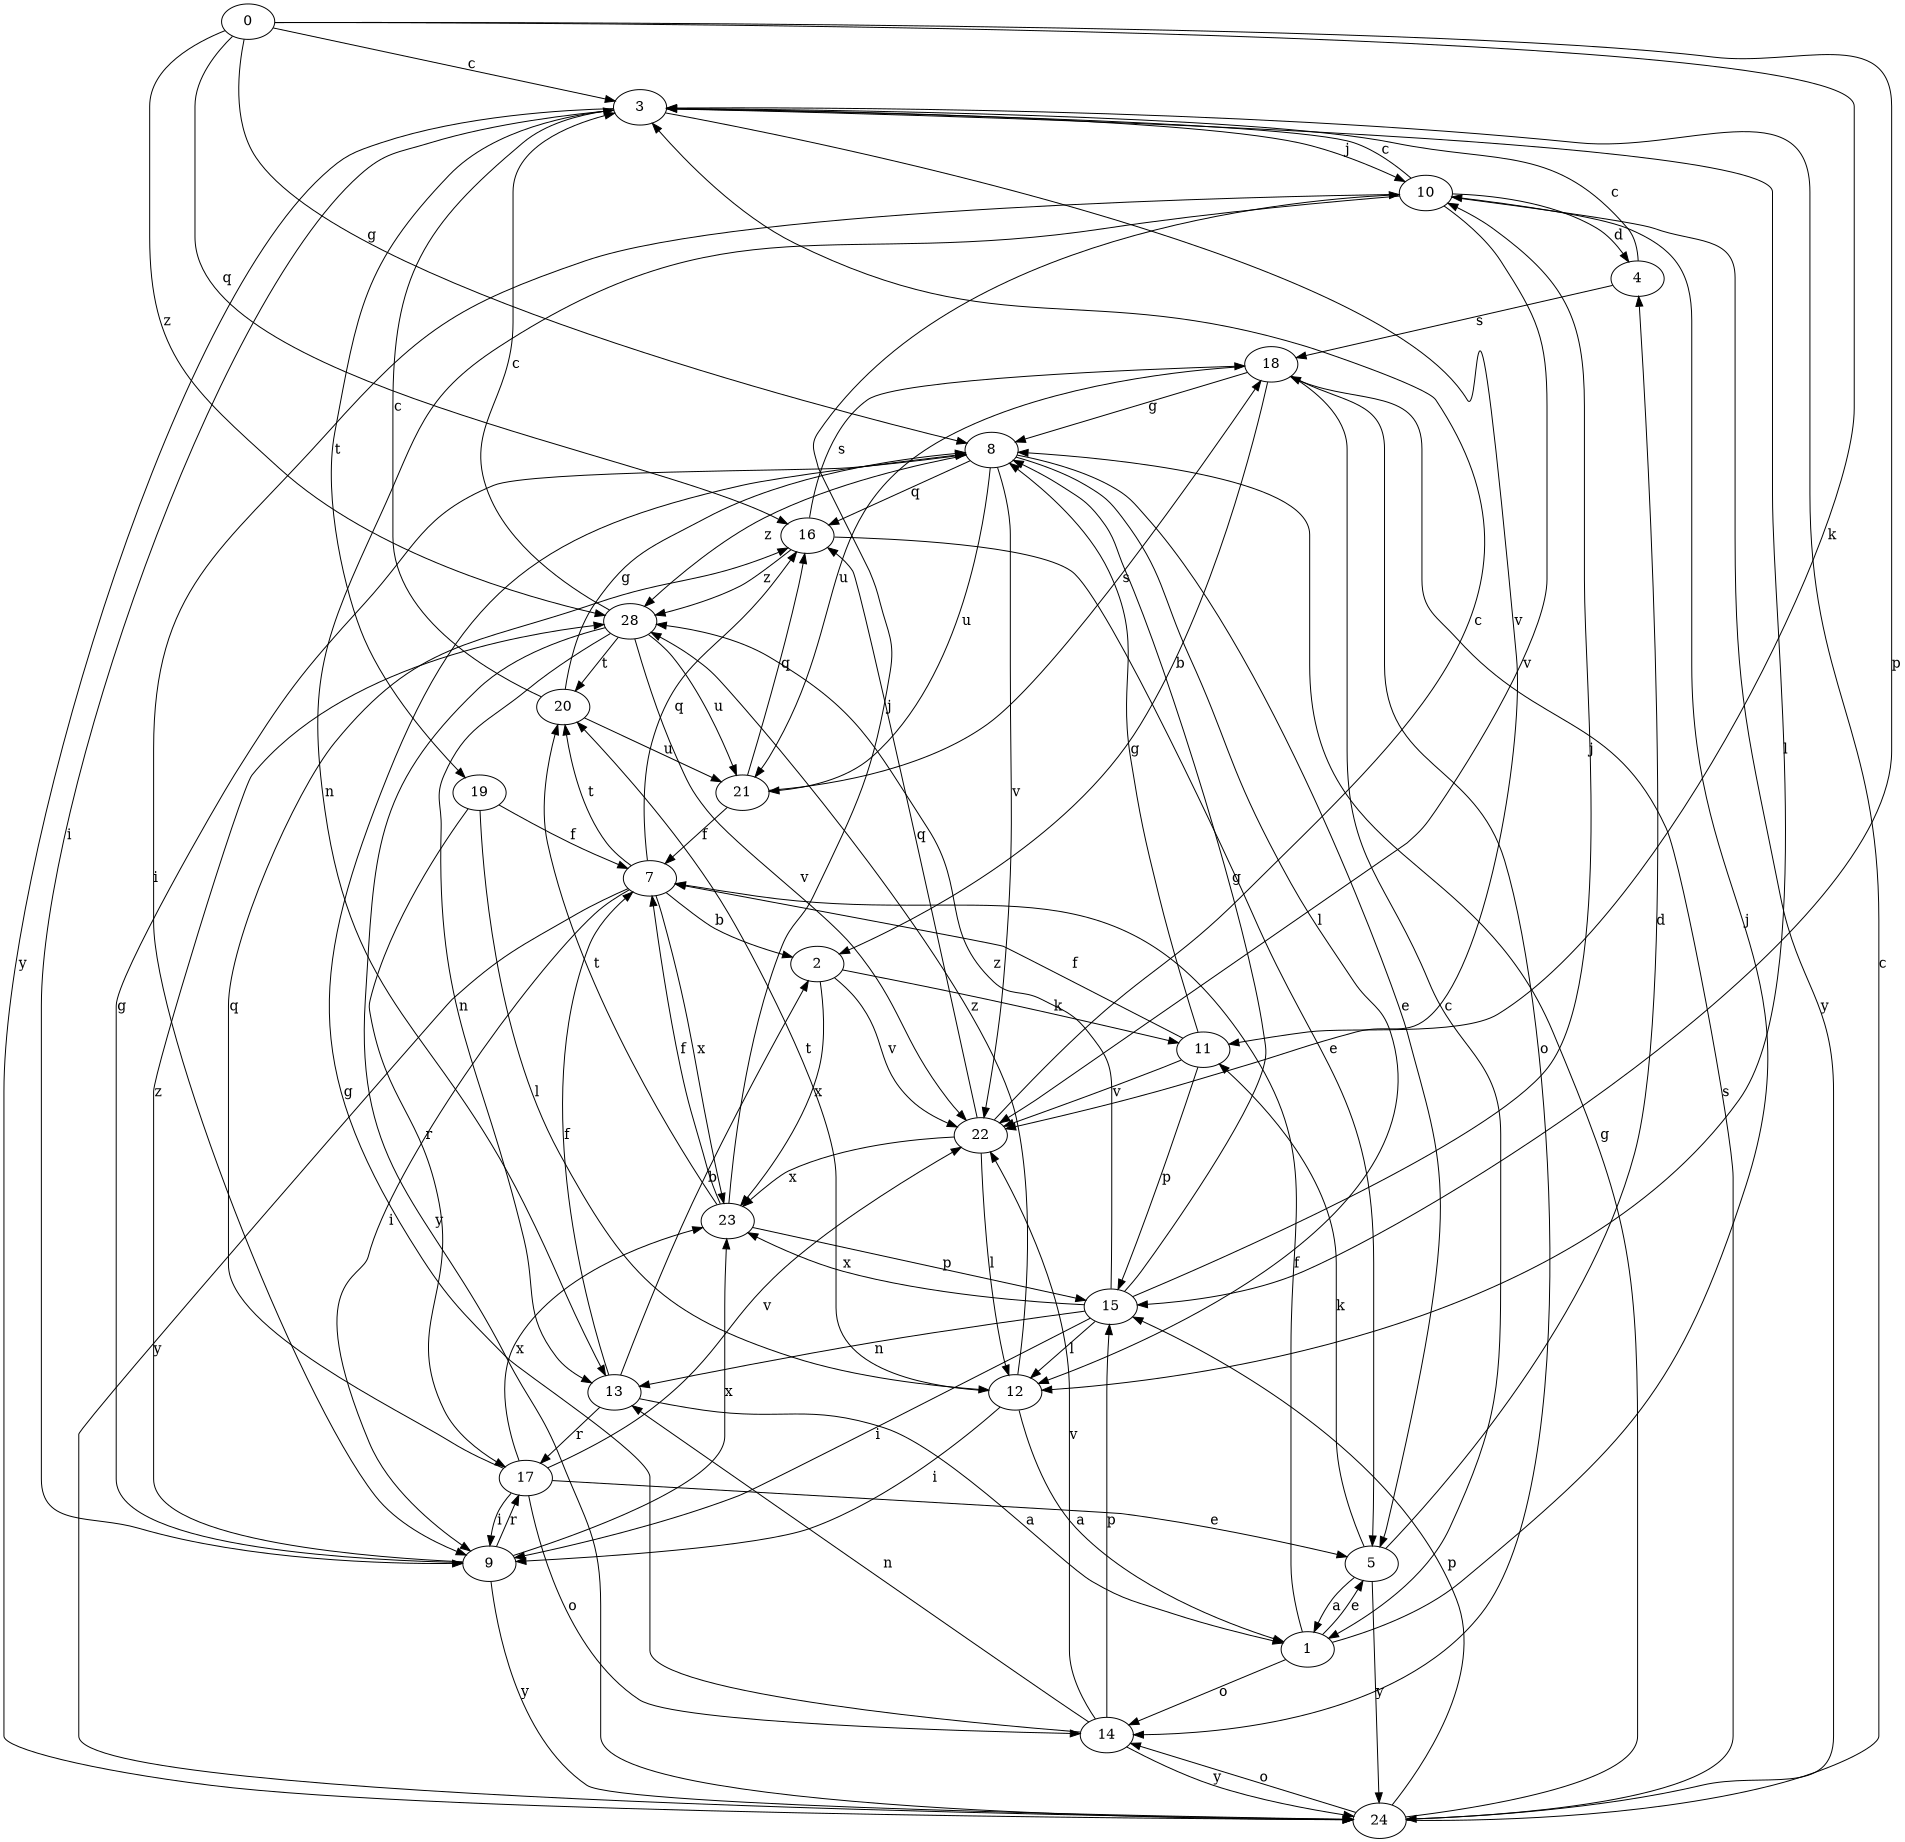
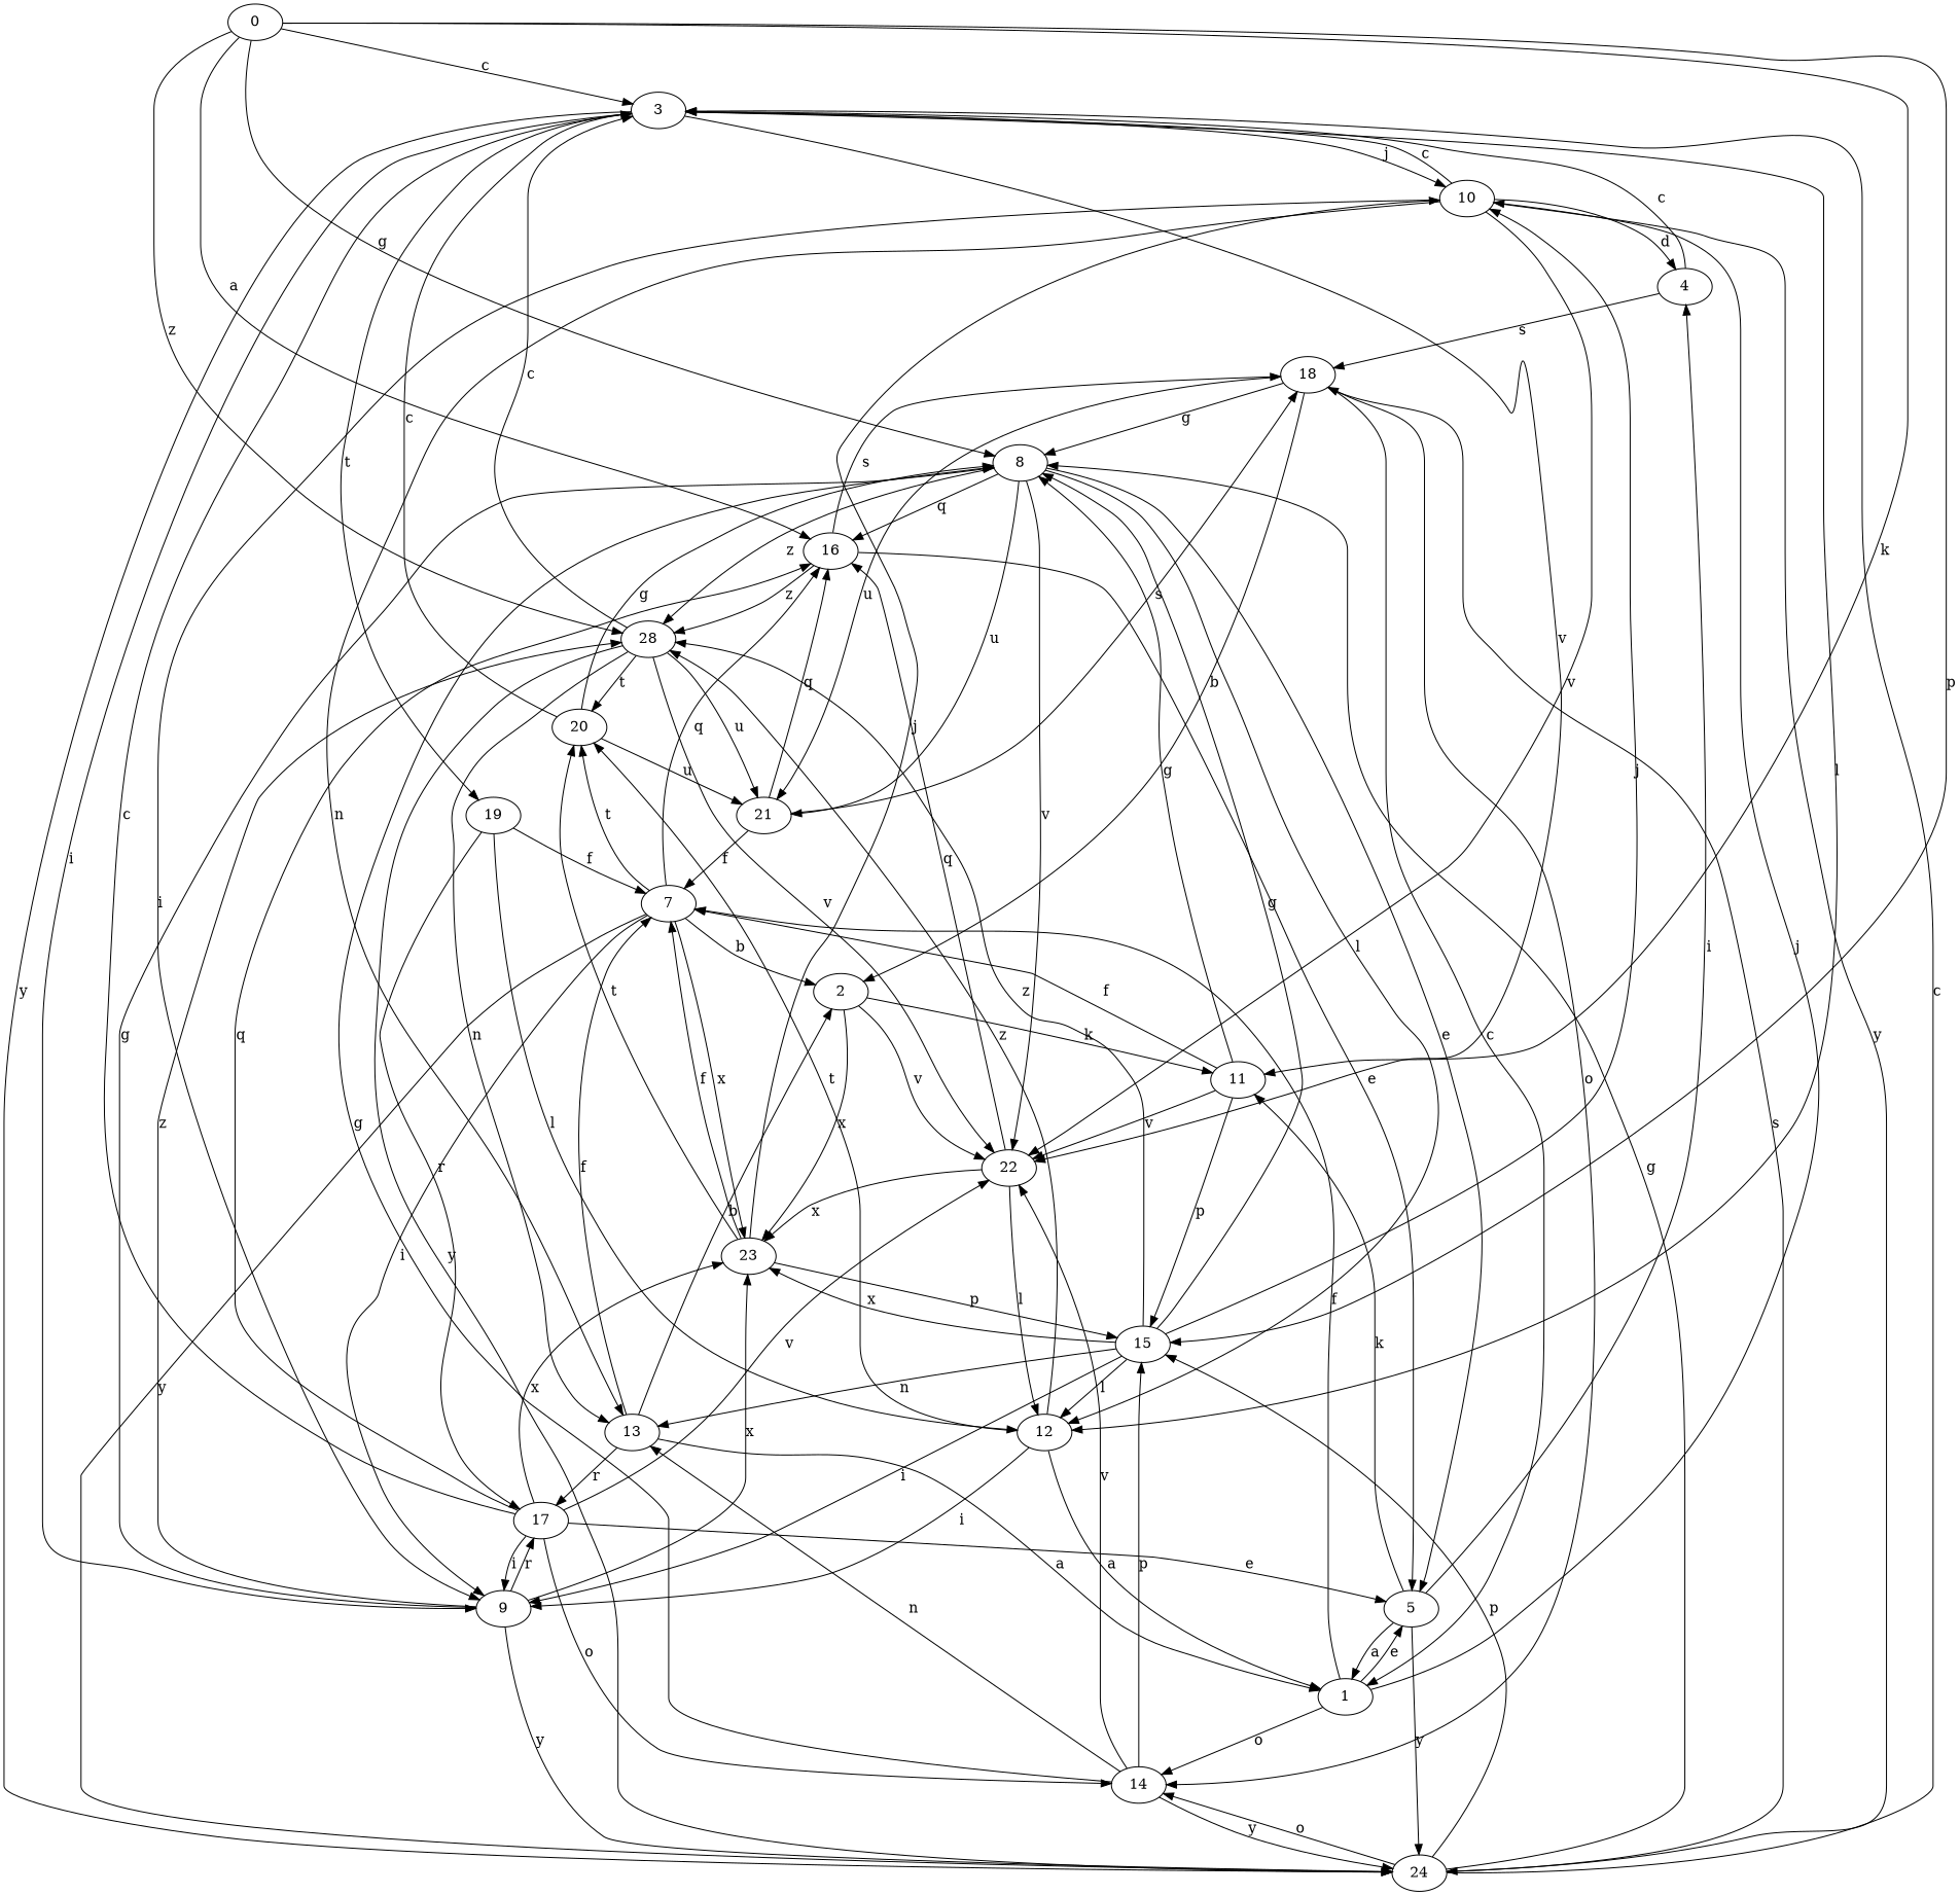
  strict digraph {
    0
    3
    8
    11
    15
    16
    28
    10
    22
    9
    12
    19
    24
    5
    21
    7
    23
    13
    18
    20
    1
    14
    4
    2
    17
    0 -> 3 [label=c]
    0 -> 8 [label=g]
    0 -> 11 [label=k]
    0 -> 15 [label=p]
-   0 -> 16 [label=q]
+   0 -> 16 [label=a]
    0 -> 28 [label=z]
    3 -> 10 [label=j]
    3 -> 22 [label=v]
    3 -> 9 [label=i]
    3 -> 12 [label=l]
    3 -> 19 [label=t]
    3 -> 24 [label=y]
    8 -> 16 [label=q]
    8 -> 28 [label=z]
    8 -> 22 [label=v]
    8 -> 12 [label=l]
    8 -> 5 [label=e]
    8 -> 21 [label=u]
    11 -> 8 [label=g]
    11 -> 15 [label=p]
    11 -> 22 [label=v]
    11 -> 7 [label=f]
    15 -> 8 [label=g]
    15 -> 28 [label=z]
    15 -> 10 [label=j]
    15 -> 9 [label=i]
    15 -> 12 [label=l]
    15 -> 23 [label=x]
    15 -> 13 [label=n]
    16 -> 28 [label=z]
    16 -> 5 [label=e]
    16 -> 18 [label=s]
    28 -> 3 [label=c]
    28 -> 22 [label=v]
    28 -> 24 [label=y]
    28 -> 21 [label=u]
    28 -> 13 [label=n]
    28 -> 20 [label=t]
    10 -> 3 [label=c]
    10 -> 22 [label=v]
    10 -> 9 [label=i]
    10 -> 24 [label=y]
    10 -> 13 [label=n]
    10 -> 4 [label=d]
-   22 -> 3 [label=c]
+   17 -> 3 [label=c]
    22 -> 16 [label=q]
    22 -> 12 [label=l]
    22 -> 23 [label=x]
    9 -> 8 [label=g]
    9 -> 28 [label=z]
    9 -> 24 [label=y]
    9 -> 23 [label=x]
    9 -> 17 [label=r]
    12 -> 28 [label=z]
    12 -> 9 [label=i]
    12 -> 20 [label=t]
    12 -> 1 [label=a]
    19 -> 12 [label=l]
    19 -> 7 [label=f]
    19 -> 17 [label=r]
    24 -> 3 [label=c]
    24 -> 8 [label=g]
    24 -> 15 [label=p]
    24 -> 18 [label=s]
    24 -> 14 [label=o]
    5 -> 11 [label=k]
    5 -> 24 [label=y]
    5 -> 1 [label=a]
-   5 -> 4 [label=d]
+   5 -> 4 [label=i]
    21 -> 16 [label=q]
    21 -> 7 [label=f]
    21 -> 18 [label=s]
    7 -> 16 [label=q]
    7 -> 9 [label=i]
    7 -> 24 [label=y]
    7 -> 23 [label=x]
    7 -> 20 [label=t]
    7 -> 2 [label=b]
    23 -> 15 [label=p]
    23 -> 10 [label=j]
    23 -> 7 [label=f]
    23 -> 20 [label=t]
    13 -> 7 [label=f]
    13 -> 1 [label=a]
    13 -> 2 [label=b]
    13 -> 17 [label=r]
    18 -> 8 [label=g]
    18 -> 21 [label=u]
    18 -> 1 [label=c]
    18 -> 14 [label=o]
    18 -> 2 [label=b]
    20 -> 3 [label=c]
    20 -> 8 [label=g]
    20 -> 21 [label=u]
    1 -> 10 [label=j]
    1 -> 5 [label=e]
    1 -> 7 [label=f]
    1 -> 14 [label=o]
    14 -> 8 [label=g]
    14 -> 15 [label=p]
    14 -> 22 [label=v]
    14 -> 24 [label=y]
    14 -> 13 [label=n]
    4 -> 3 [label=c]
    4 -> 18 [label=s]
    2 -> 11 [label=k]
    2 -> 22 [label=v]
    2 -> 23 [label=x]
    17 -> 16 [label=q]
    17 -> 22 [label=v]
    17 -> 9 [label=i]
    17 -> 5 [label=e]
    17 -> 23 [label=x]
    17 -> 14 [label=o]
  }
